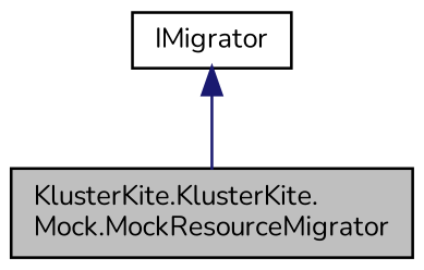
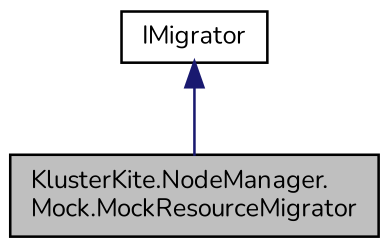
  digraph {
    fontname=Nunito
    node [color=black fontname=Nunito fontsize=10 shape=record style=filled]
-   n1 [fillcolor=grey75 fontcolor=black height=0.2 label="KlusterKite.KlusterKite.\lMock.MockResourceMigrator" width=0.4]
+   n1 [fillcolor=grey75 fontcolor=black height=0.2 label="KlusterKite.NodeManager.\lMock.MockResourceMigrator" width=0.4]
    n2 [fillcolor=white height=0.2 label=IMigrator width=0.4]
    n2 -> n1 [color=midnightblue dir=back fontname=Nunito fontsize=10 labelfontname=Helvetica labelfontsize=10 style=solid]
  }
